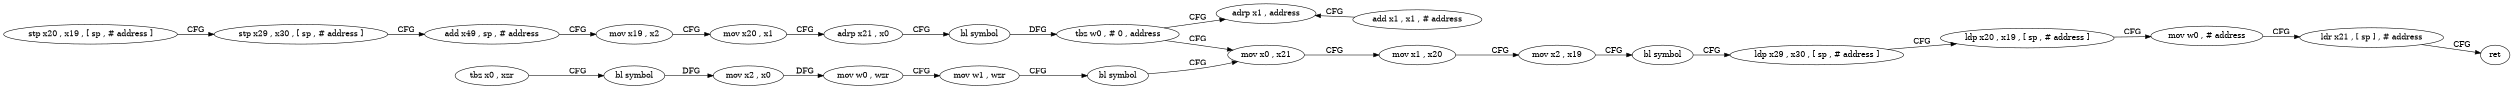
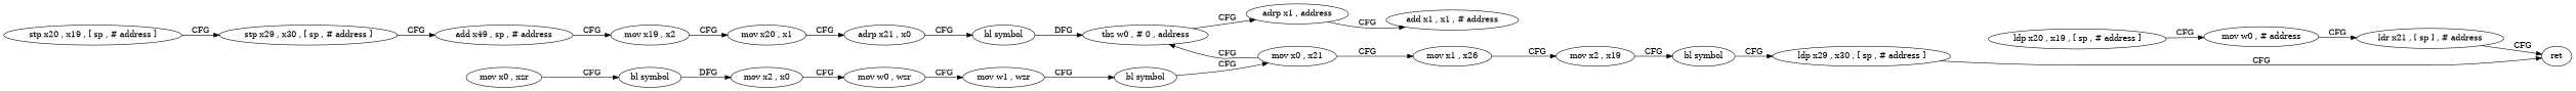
  digraph {
    rankdir=LR
    n1 [label="stp x20 , x19 , [ sp , # address ]"]
    n2 [label="stp x29 , x30 , [ sp , # address ]"]
    n3 [label="add x49 , sp , # address"]
    n4 [label="mov x19 , x2"]
    n5 [label="mov x20 , x1"]
    n6 [label="adrp x21 , x0"]
    n7 [label="bl symbol"]
    n8 [label="tbz w0 , # 0 , address"]
    n9 [label="mov x0 , x21"]
    n10 [label="adrp x1 , address"]
-   n11 [label="mov x1 , x20"]
+   n11 [label="mov x1 , x26"]
    n12 [label="add x1 , x1 , # address"]
    n13 [label="mov x2 , x19"]
    n14 [label="bl symbol"]
    n15 [label="ldp x29 , x30 , [ sp , # address ]"]
    n16 [label="ldp x20 , x19 , [ sp , # address ]"]
    n17 [label="mov w0 , # address"]
    n18 [label="ldr x21 , [ sp ] , # address"]
    n19 [label=ret]
-   n20 [label="tbz x0 , xzr"]
+   n20 [label="mov x0 , xzr"]
    n21 [label="bl symbol"]
    n22 [label="mov x2 , x0"]
    n23 [label="mov w0 , wzr"]
    n24 [label="mov w1 , wzr"]
    n25 [label="bl symbol"]
    n1 -> n2 [label=CFG]
    n2 -> n3 [label=CFG]
    n3 -> n4 [label=CFG]
    n4 -> n5 [label=CFG]
    n5 -> n6 [label=CFG]
    n6 -> n7 [label=CFG]
    n7 -> n8 [label=DFG]
-   n8 -> n9 [label=CFG]
+   n9 -> n8 [label=CFG]
    n8 -> n10 [label=CFG]
    n9 -> n11 [label=CFG]
-   n12 -> n10 [label=CFG]
+   n10 -> n12 [label=CFG]
    n11 -> n13 [label=CFG]
    n13 -> n14 [label=CFG]
    n14 -> n15 [label=CFG]
-   n15 -> n16 [label=CFG]
+   n15 -> n19 [label=CFG]
    n16 -> n17 [label=CFG]
    n17 -> n18 [label=CFG]
    n18 -> n19 [label=CFG]
    n20 -> n21 [label=CFG]
    n21 -> n22 [label=DFG]
-   n22 -> n23 [label=DFG]
+   n22 -> n23 [label=CFG]
    n23 -> n24 [label=CFG]
    n24 -> n25 [label=CFG]
    n25 -> n9 [label=CFG]
  }
